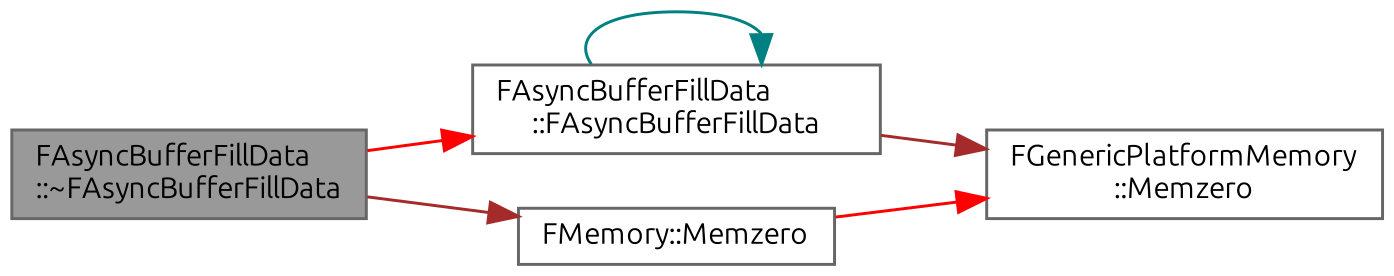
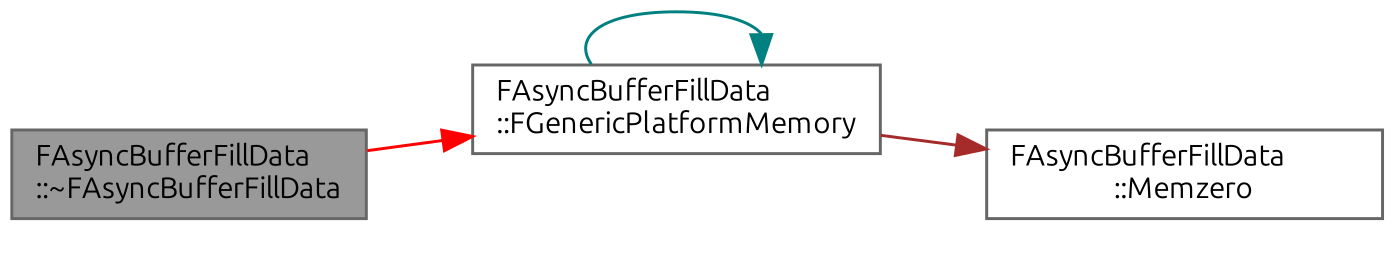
  digraph {
    fontname=Ubuntu
    rankdir=LR
    node [color=grey40 fillcolor=white fontname=Ubuntu fontsize=10 shape=box style=filled]
    edge [color=red fontname=Ubuntu fontsize=10 labelfontname=Helvetica labelfontsize=10 style=solid]
    n1 [color=gray40 fillcolor=grey60 fontcolor=black height=0.2 label="FAsyncBufferFillData\l::~FAsyncBufferFillData" width=0.4]
-   n2 [height=0.2 label="FAsyncBufferFillData\l::FAsyncBufferFillData" width=0.4]
-   n3 [height=0.2 label="FMemory::Memzero" width=0.4]
-   n4 [height=0.2 label="FGenericPlatformMemory\l::Memzero" width=0.4]
+   n2 [height=0.2 label="FAsyncBufferFillData\l::FGenericPlatformMemory" width=0.4]
+   n4 [height=0.2 label="FAsyncBufferFillData\l::Memzero" width=0.4]
    n1 -> n2
-   n1 -> n3 [color=brown]
    n2 -> n2 [color=teal]
    n2 -> n4 [color=brown]
-   n3 -> n4
  }
